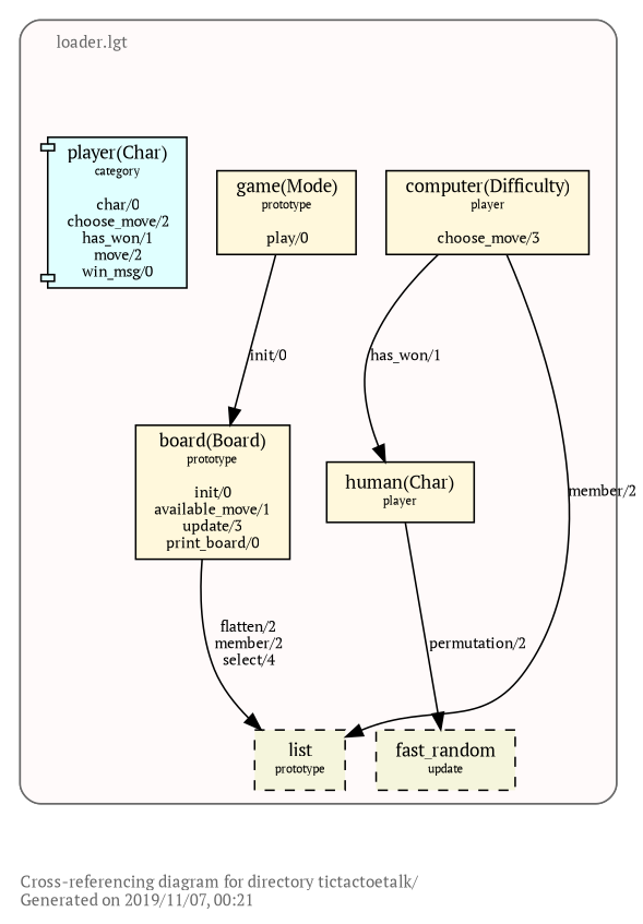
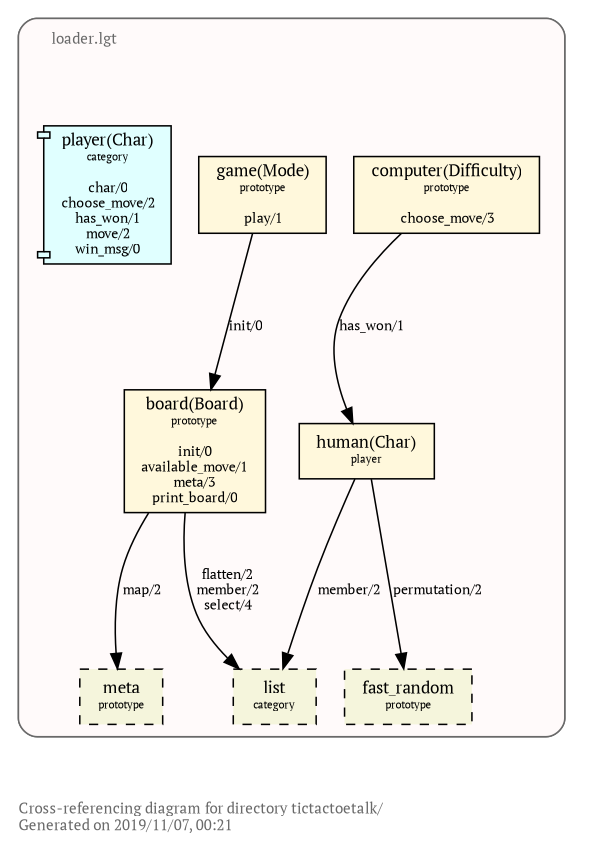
  digraph {
    clusterrank=local
    compound=true
    fontcolor=dimgray
    fontname="PT Serif"
    fontsize=10
    label="Cross-referencing diagram for directory tictactoetalk/\lGenerated on 2019/11/07, 00:21\l"
    labeljust=l
    pack=true
    pencolor=dimgray
    rankdir=TB
    ranksep=1.0
    splines=true
    node [fillcolor=cornsilk fontname="PT Serif" fontsize=9 shape=box style=filled]
    edge [arrowhead=normal fontname="PT Serif" fontsize=9]
-   n1 [label=<<TABLE border="0" cellborder="0" cellspacing="0" cellpadding="0"><TR><TD> </TD><TD><FONT POINT-SIZE="11">board(Board)</FONT></TD><TD> </TD></TR><TR><TD> </TD><TD><FONT POINT-SIZE="7">prototype</FONT></TD><TD> </TD></TR><TR><TD> </TD></TR><TR><TD> </TD><TD>init/0</TD><TD> </TD></TR><TR><TD> </TD><TD>available_move/1</TD><TD> </TD></TR><TR><TD> </TD><TD>update/3</TD><TD> </TD></TR><TR><TD> </TD><TD>print_board/0</TD><TD> </TD></TR></TABLE>>]
+   n1 [label=<<TABLE border="0" cellborder="0" cellspacing="0" cellpadding="0"><TR><TD> </TD><TD><FONT POINT-SIZE="11">board(Board)</FONT></TD><TD> </TD></TR><TR><TD> </TD><TD><FONT POINT-SIZE="7">prototype</FONT></TD><TD> </TD></TR><TR><TD> </TD></TR><TR><TD> </TD><TD>init/0</TD><TD> </TD></TR><TR><TD> </TD><TD>available_move/1</TD><TD> </TD></TR><TR><TD> </TD><TD>meta/3</TD><TD> </TD></TR><TR><TD> </TD><TD>print_board/0</TD><TD> </TD></TR></TABLE>>]
    n2 [label=<<TABLE border="0" cellborder="0" cellspacing="0" cellpadding="0"><TR><TD> </TD><TD><FONT POINT-SIZE="11">human(Char)</FONT></TD><TD> </TD></TR><TR><TD> </TD><TD><FONT POINT-SIZE="7">player</FONT></TD><TD> </TD></TR></TABLE>>]
-   n3 [label=<<TABLE border="0" cellborder="0" cellspacing="0" cellpadding="0"><TR><TD> </TD><TD><FONT POINT-SIZE="11">computer(Difficulty)</FONT></TD><TD> </TD></TR><TR><TD> </TD><TD><FONT POINT-SIZE="7">player</FONT></TD><TD> </TD></TR><TR><TD> </TD></TR><TR><TD> </TD><TD>choose_move/3</TD><TD> </TD></TR></TABLE>>]
-   n4 [label=<<TABLE border="0" cellborder="0" cellspacing="0" cellpadding="0"><TR><TD> </TD><TD><FONT POINT-SIZE="11">game(Mode)</FONT></TD><TD> </TD></TR><TR><TD> </TD><TD><FONT POINT-SIZE="7">prototype</FONT></TD><TD> </TD></TR><TR><TD> </TD></TR><TR><TD> </TD><TD>play/0</TD><TD> </TD></TR></TABLE>>]
+   n3 [label=<<TABLE border="0" cellborder="0" cellspacing="0" cellpadding="0"><TR><TD> </TD><TD><FONT POINT-SIZE="11">computer(Difficulty)</FONT></TD><TD> </TD></TR><TR><TD> </TD><TD><FONT POINT-SIZE="7">prototype</FONT></TD><TD> </TD></TR><TR><TD> </TD></TR><TR><TD> </TD><TD>choose_move/3</TD><TD> </TD></TR></TABLE>>]
+   n4 [label=<<TABLE border="0" cellborder="0" cellspacing="0" cellpadding="0"><TR><TD> </TD><TD><FONT POINT-SIZE="11">game(Mode)</FONT></TD><TD> </TD></TR><TR><TD> </TD><TD><FONT POINT-SIZE="7">prototype</FONT></TD><TD> </TD></TR><TR><TD> </TD></TR><TR><TD> </TD><TD>play/1</TD><TD> </TD></TR></TABLE>>]
    n5 [fillcolor=lightcyan label=<<TABLE border="0" cellborder="0" cellspacing="0" cellpadding="0"><TR><TD> </TD><TD><FONT POINT-SIZE="11">player(Char)</FONT></TD><TD> </TD></TR><TR><TD> </TD><TD><FONT POINT-SIZE="7">category</FONT></TD><TD> </TD></TR><TR><TD> </TD></TR><TR><TD> </TD><TD>char/0</TD><TD> </TD></TR><TR><TD> </TD><TD>choose_move/2</TD><TD> </TD></TR><TR><TD> </TD><TD>has_won/1</TD><TD> </TD></TR><TR><TD> </TD><TD>move/2</TD><TD> </TD></TR><TR><TD> </TD><TD>win_msg/0</TD><TD> </TD></TR></TABLE>> shape=component]
-   n6 [fillcolor=beige label=<<TABLE border="0" cellborder="0" cellspacing="0" cellpadding="0"><TR><TD> </TD><TD><FONT POINT-SIZE="11">list</FONT></TD><TD> </TD></TR><TR><TD> </TD><TD><FONT POINT-SIZE="7">prototype</FONT></TD><TD> </TD></TR></TABLE>> style="filled,dashed"]
-   n8 [fillcolor=beige label=<<TABLE border="0" cellborder="0" cellspacing="0" cellpadding="0"><TR><TD> </TD><TD><FONT POINT-SIZE="11">fast_random</FONT></TD><TD> </TD></TR><TR><TD> </TD><TD><FONT POINT-SIZE="7">update</FONT></TD><TD> </TD></TR></TABLE>> style="filled,dashed"]
+   n6 [fillcolor=beige label=<<TABLE border="0" cellborder="0" cellspacing="0" cellpadding="0"><TR><TD> </TD><TD><FONT POINT-SIZE="11">list</FONT></TD><TD> </TD></TR><TR><TD> </TD><TD><FONT POINT-SIZE="7">category</FONT></TD><TD> </TD></TR></TABLE>> style="filled,dashed"]
+   n7 [fillcolor=beige label=<<TABLE border="0" cellborder="0" cellspacing="0" cellpadding="0"><TR><TD> </TD><TD><FONT POINT-SIZE="11">meta</FONT></TD><TD> </TD></TR><TR><TD> </TD><TD><FONT POINT-SIZE="7">prototype</FONT></TD><TD> </TD></TR></TABLE>> style="filled,dashed"]
+   n8 [fillcolor=beige label=<<TABLE border="0" cellborder="0" cellspacing="0" cellpadding="0"><TR><TD> </TD><TD><FONT POINT-SIZE="11">fast_random</FONT></TD><TD> </TD></TR><TR><TD> </TD><TD><FONT POINT-SIZE="7">prototype</FONT></TD><TD> </TD></TR></TABLE>> style="filled,dashed"]
    subgraph cluster_1 {
      bgcolor=whitesmoke
      label=<<TABLE border="0" cellborder="0"><TR><TD tooltip="tictactoetalk/">tictactoetalk/</TD></TR></TABLE>>
      style=rounded
      n6
+     n7
      n8
      subgraph cluster_2 {
        bgcolor=snow
        label=<<TABLE border="0" cellborder="0"><TR><TD tooltip="tictactoetalk/game.lgt">game.lgt</TD></TR></TABLE>>
        style=rounded
        n1
        n2
        n3
        n4
        n5
      }
      subgraph cluster_3 {
        bgcolor=snow
        label=<<TABLE border="0" cellborder="0"><TR><TD tooltip="tictactoetalk/loader.lgt">loader.lgt</TD></TR></TABLE>>
        style=rounded
      }
    }
    n1 -> n6 [label=<flatten/2<BR/>member/2<BR/>select/4>]
+   n1 -> n7 [label=<map/2>]
    n2 -> n8 [label=<permutation/2>]
    n3 -> n2 [label=<has_won/1>]
-   n3 -> n6 [label=<member/2>]
+   n2 -> n6 [label=<member/2>]
    n4 -> n1 [label=<init/0>]
  }
